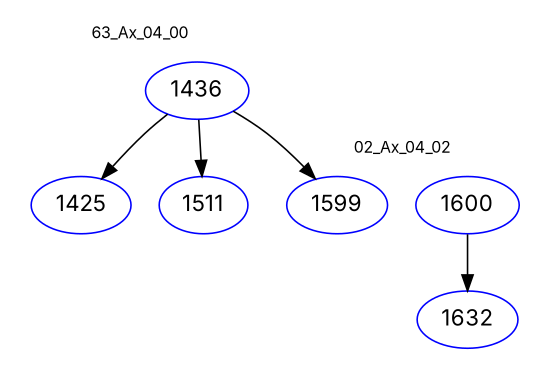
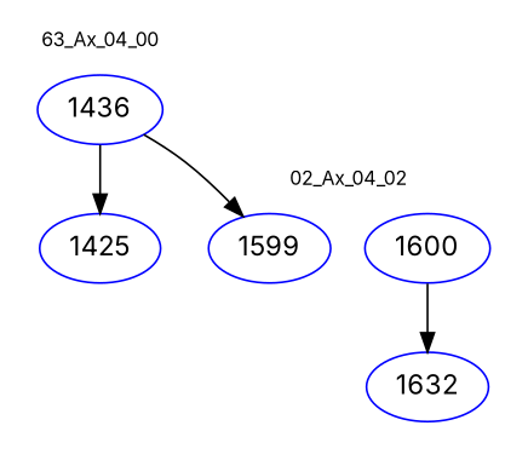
  digraph {
    fontname=Inter
    node [color=blue fontname=Inter]
    edge [color=black fontname=Inter]
    n1 [label=1600]
    n2 [label=1599]
    n3 [label=1632]
    n4 [label=1436]
    n5 [label=1425]
-   n6 [label=1511]
    subgraph cluster_1 {
      color=white
      fontsize=10
      label="02_Ax_04_02"
      n1
      n2
      n3
    }
    subgraph cluster_2 {
      color=white
      fontsize=10
      label="63_Ax_04_00"
      n4
      n5
-     n6
    }
    n1 -> n3
    n4 -> n2
    n4 -> n5
-   n4 -> n6
  }
